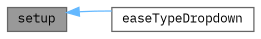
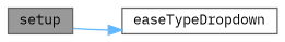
  digraph {
    rankdir=LR
    fontname="IBM Plex Mono"
    node [fontname="IBM Plex Mono" fontsize=10 shape=box style=filled]
    n1 [color=gray40 fillcolor=grey60 fontcolor=black height=0.2 label=setup width=0.4]
    n2 [color=grey40 fillcolor=white height=0.2 label=easeTypeDropdown width=0.4]
-   n2 -> n1 [color=steelblue1 fontname="IBM Plex Mono" fontsize=10 labelfontname=Helvetica labelfontsize=10 style=solid]
+   n1 -> n2 [color=steelblue1 fontname="IBM Plex Mono" fontsize=10 labelfontname=Helvetica labelfontsize=10 style=solid]
  }
